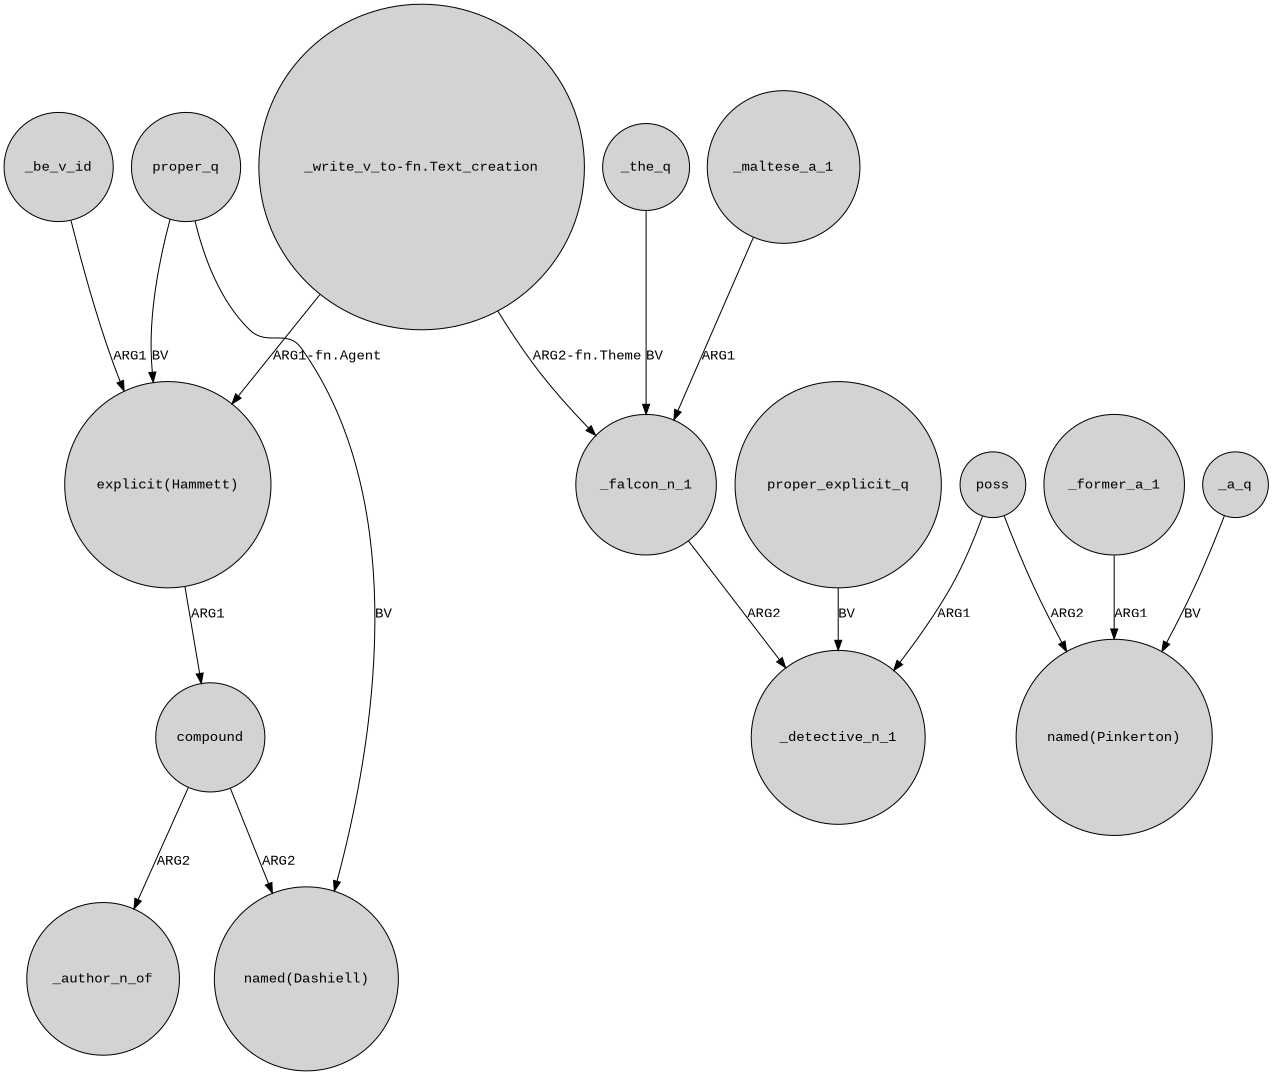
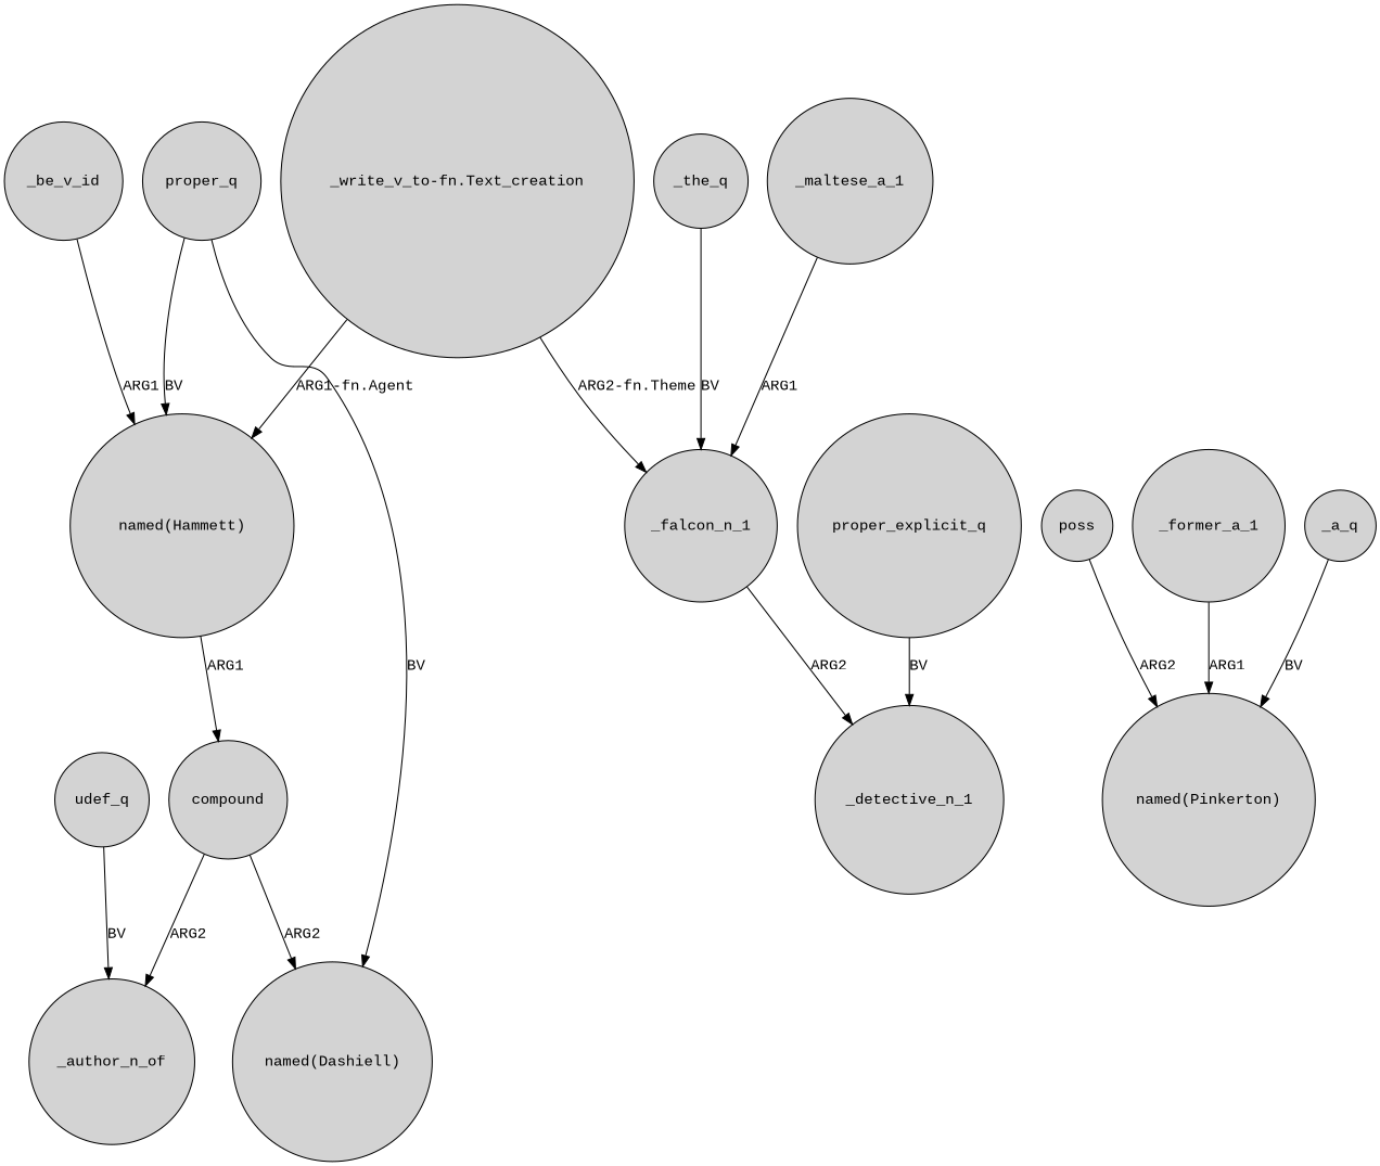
  digraph {
    fontname="Liberation Mono"
    node [fontname="Liberation Mono" shape=circle style=filled]
    edge [fontname="Liberation Mono"]
    compound
    _author_n_of
    "named(Dashiell)"
-   "named(Hammett)" [label="explicit(Hammett)"]
+   "named(Hammett)"
    "_write_v_to-fn.Text_creation"
    _falcon_n_1
    _detective_n_1
    _a_q
    "named(Pinkerton)"
    _former_a_1
    _maltese_a_1
    poss
    _the_q
+   udef_q
    _be_v_id
    n16 [label=proper_explicit_q]
    proper_q
    compound -> _author_n_of [label=ARG2]
    compound -> "named(Dashiell)" [label=ARG2]
    "named(Hammett)" -> compound [label=ARG1]
    "_write_v_to-fn.Text_creation" -> "named(Hammett)" [label="ARG1-fn.Agent"]
    "_write_v_to-fn.Text_creation" -> _falcon_n_1 [label="ARG2-fn.Theme"]
    _falcon_n_1 -> _detective_n_1 [label=ARG2]
    _a_q -> "named(Pinkerton)" [label=BV]
    _former_a_1 -> "named(Pinkerton)" [label=ARG1]
    _maltese_a_1 -> _falcon_n_1 [label=ARG1]
-   poss -> _detective_n_1 [label=ARG1]
    poss -> "named(Pinkerton)" [label=ARG2]
    _the_q -> _falcon_n_1 [label=BV]
+   udef_q -> _author_n_of [label=BV]
    _be_v_id -> "named(Hammett)" [label=ARG1]
    n16 -> _detective_n_1 [label=BV]
    proper_q -> "named(Dashiell)" [label=BV]
    proper_q -> "named(Hammett)" [label=BV]
  }
